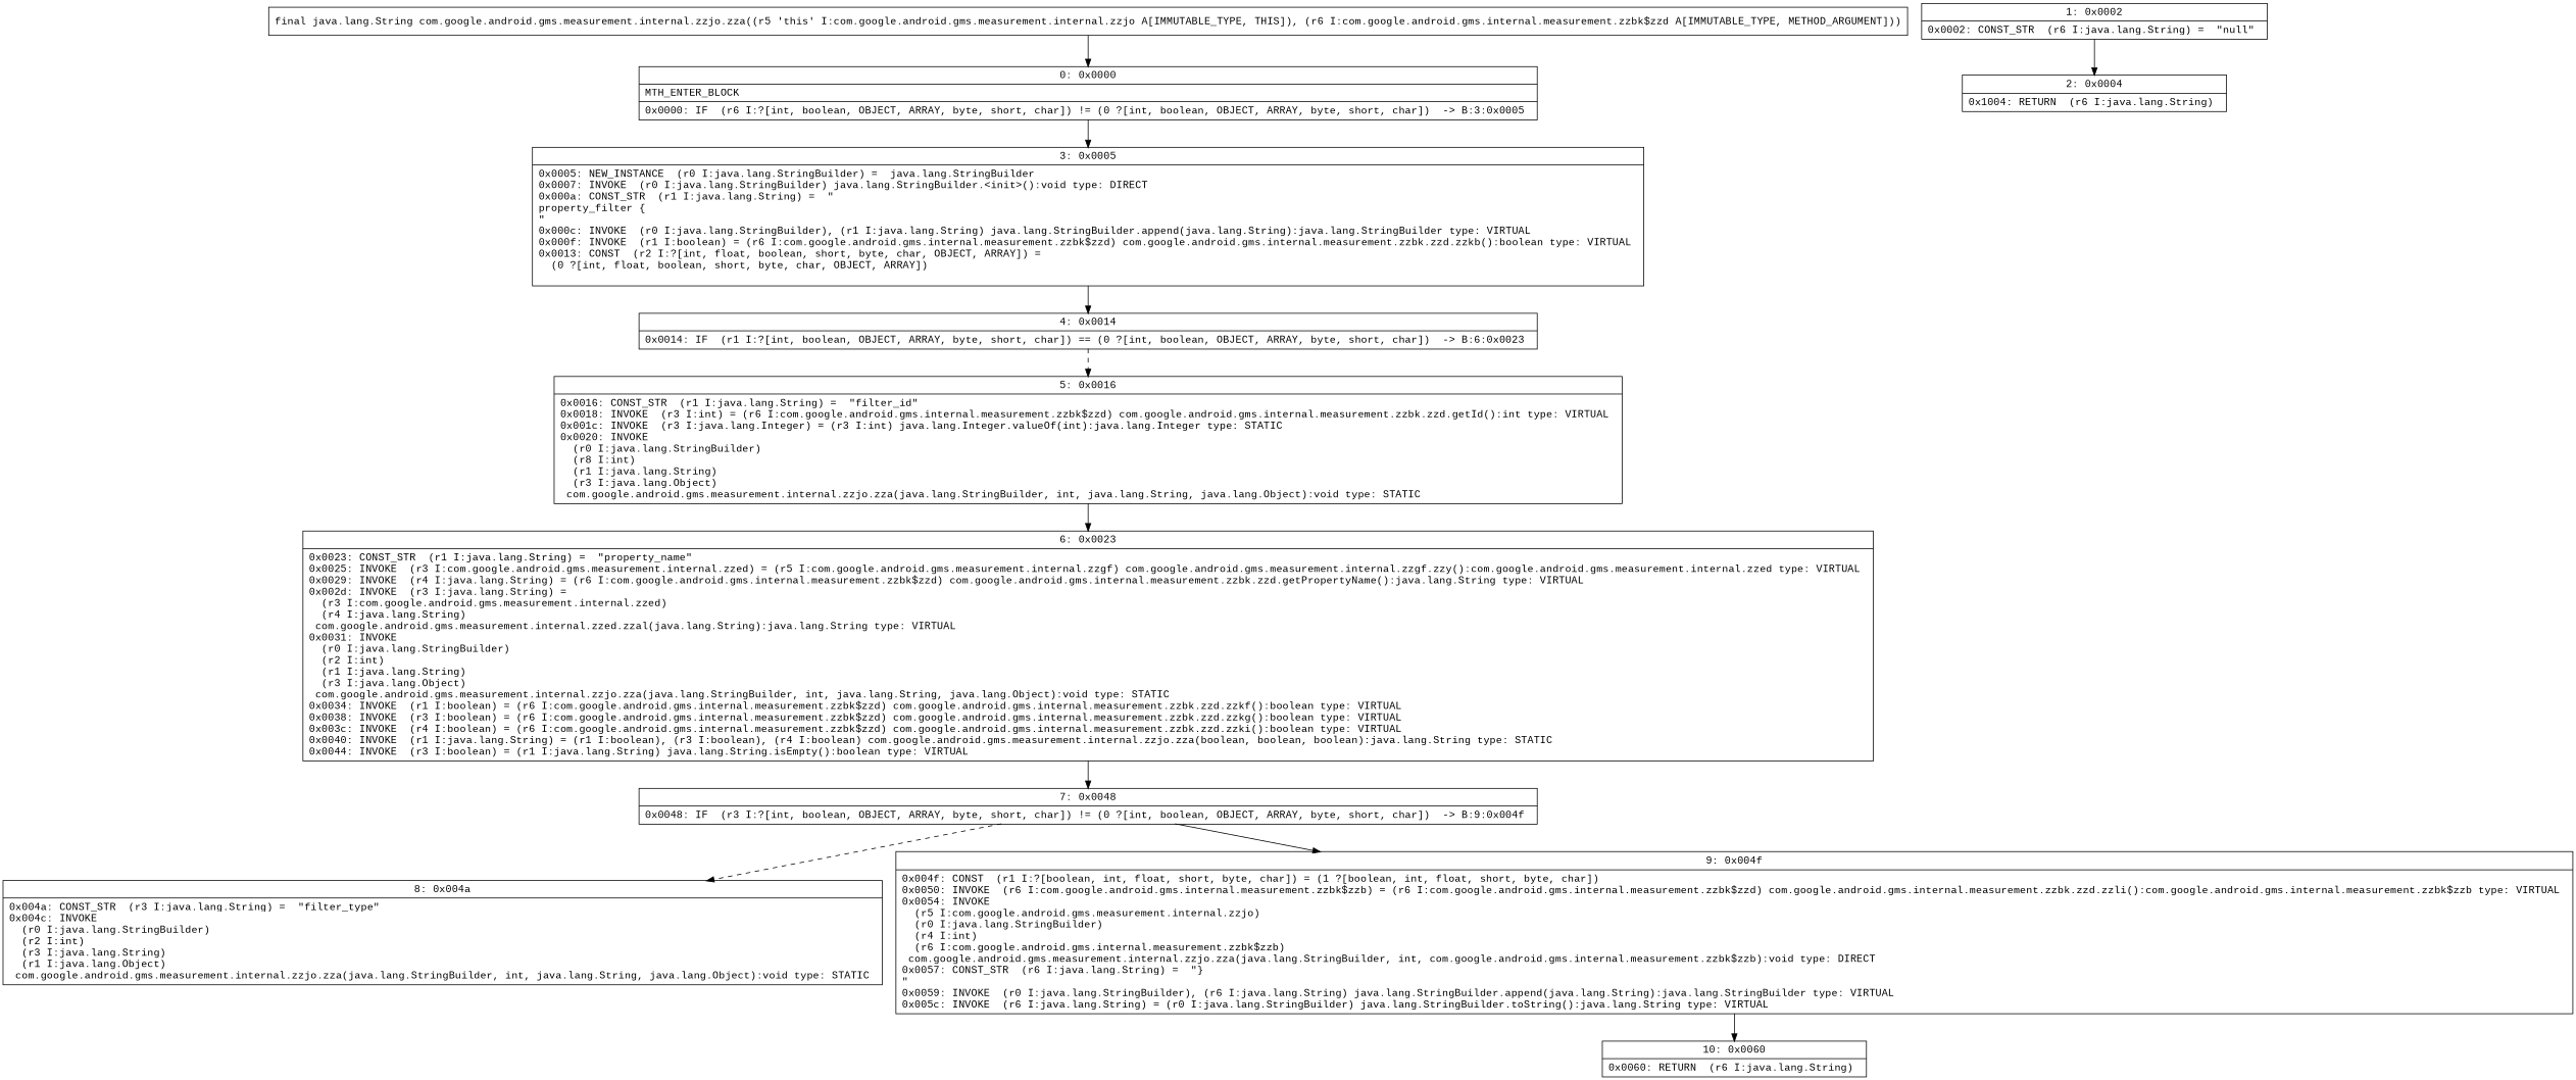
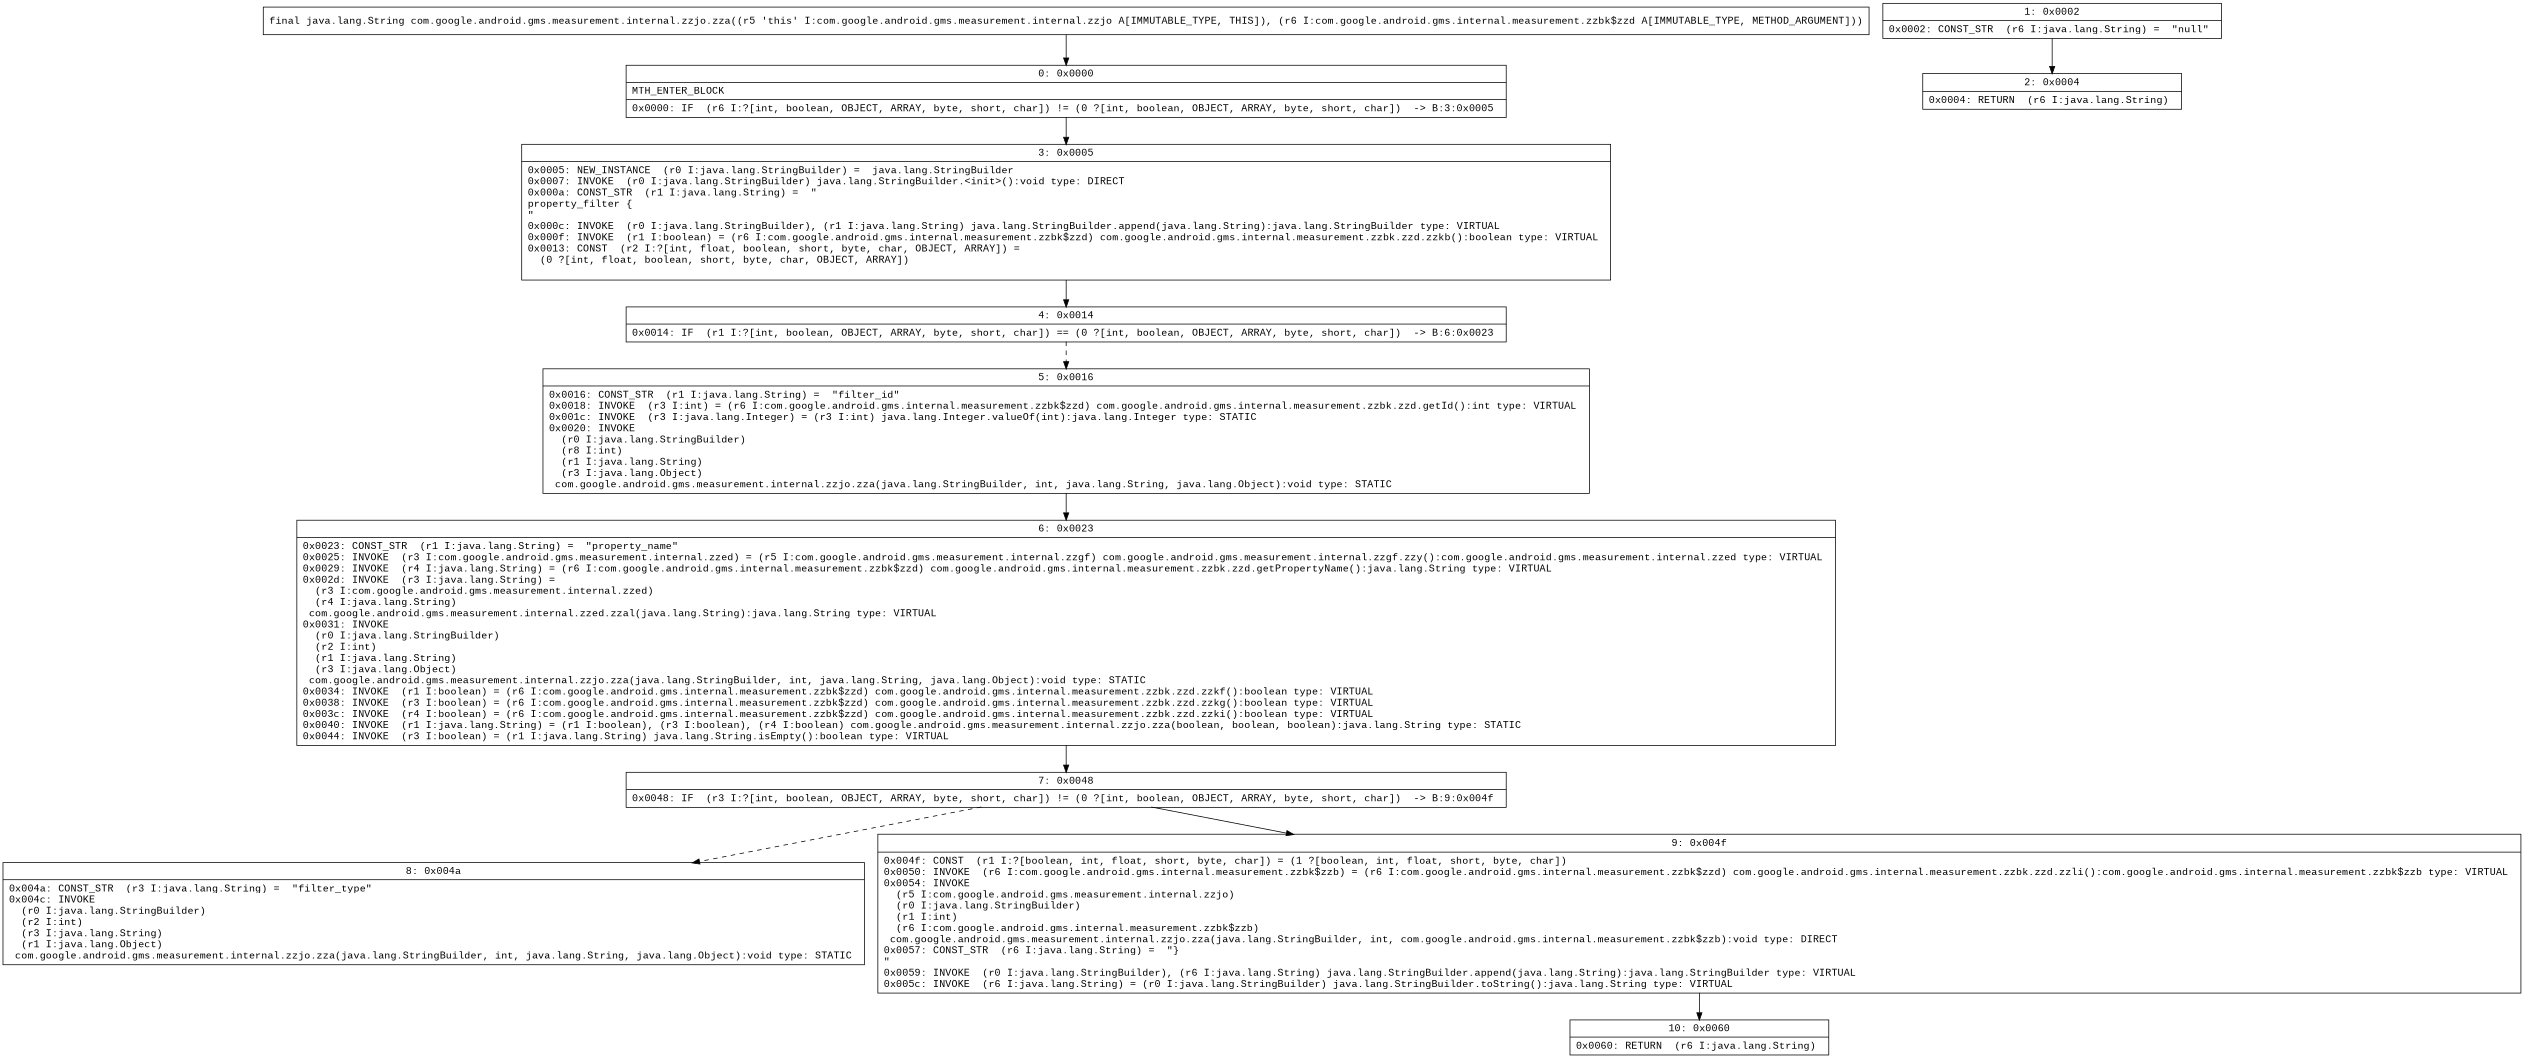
  digraph {
    fontname="Liberation Mono"
    node [fontname="Liberation Mono" shape=record]
    edge [fontname="Liberation Mono"]
    n1 [label="{0\:\ 0x0000|MTH_ENTER_BLOCK\l|0x0000: IF  (r6 I:?[int, boolean, OBJECT, ARRAY, byte, short, char]) != (0 ?[int, boolean, OBJECT, ARRAY, byte, short, char])  \-\> B:3:0x0005 \l}"]
    n2 [label="{3\:\ 0x0005|0x0005: NEW_INSTANCE  (r0 I:java.lang.StringBuilder) =  java.lang.StringBuilder \l0x0007: INVOKE  (r0 I:java.lang.StringBuilder) java.lang.StringBuilder.\<init\>():void type: DIRECT \l0x000a: CONST_STR  (r1 I:java.lang.String) =  \"\lproperty_filter \{\l\" \l0x000c: INVOKE  (r0 I:java.lang.StringBuilder), (r1 I:java.lang.String) java.lang.StringBuilder.append(java.lang.String):java.lang.StringBuilder type: VIRTUAL \l0x000f: INVOKE  (r1 I:boolean) = (r6 I:com.google.android.gms.internal.measurement.zzbk$zzd) com.google.android.gms.internal.measurement.zzbk.zzd.zzkb():boolean type: VIRTUAL \l0x0013: CONST  (r2 I:?[int, float, boolean, short, byte, char, OBJECT, ARRAY]) = \l  (0 ?[int, float, boolean, short, byte, char, OBJECT, ARRAY])\l \l}"]
    n3 [label="{1\:\ 0x0002|0x0002: CONST_STR  (r6 I:java.lang.String) =  \"null\" \l}"]
-   n4 [label="{2\:\ 0x0004|0x1004: RETURN  (r6 I:java.lang.String) \l}"]
+   n4 [label="{2\:\ 0x0004|0x0004: RETURN  (r6 I:java.lang.String) \l}"]
    n5 [label="{4\:\ 0x0014|0x0014: IF  (r1 I:?[int, boolean, OBJECT, ARRAY, byte, short, char]) == (0 ?[int, boolean, OBJECT, ARRAY, byte, short, char])  \-\> B:6:0x0023 \l}"]
    n6 [label="{5\:\ 0x0016|0x0016: CONST_STR  (r1 I:java.lang.String) =  \"filter_id\" \l0x0018: INVOKE  (r3 I:int) = (r6 I:com.google.android.gms.internal.measurement.zzbk$zzd) com.google.android.gms.internal.measurement.zzbk.zzd.getId():int type: VIRTUAL \l0x001c: INVOKE  (r3 I:java.lang.Integer) = (r3 I:int) java.lang.Integer.valueOf(int):java.lang.Integer type: STATIC \l0x0020: INVOKE  \l  (r0 I:java.lang.StringBuilder)\l  (r8 I:int)\l  (r1 I:java.lang.String)\l  (r3 I:java.lang.Object)\l com.google.android.gms.measurement.internal.zzjo.zza(java.lang.StringBuilder, int, java.lang.String, java.lang.Object):void type: STATIC \l}"]
    n7 [label="{6\:\ 0x0023|0x0023: CONST_STR  (r1 I:java.lang.String) =  \"property_name\" \l0x0025: INVOKE  (r3 I:com.google.android.gms.measurement.internal.zzed) = (r5 I:com.google.android.gms.measurement.internal.zzgf) com.google.android.gms.measurement.internal.zzgf.zzy():com.google.android.gms.measurement.internal.zzed type: VIRTUAL \l0x0029: INVOKE  (r4 I:java.lang.String) = (r6 I:com.google.android.gms.internal.measurement.zzbk$zzd) com.google.android.gms.internal.measurement.zzbk.zzd.getPropertyName():java.lang.String type: VIRTUAL \l0x002d: INVOKE  (r3 I:java.lang.String) = \l  (r3 I:com.google.android.gms.measurement.internal.zzed)\l  (r4 I:java.lang.String)\l com.google.android.gms.measurement.internal.zzed.zzal(java.lang.String):java.lang.String type: VIRTUAL \l0x0031: INVOKE  \l  (r0 I:java.lang.StringBuilder)\l  (r2 I:int)\l  (r1 I:java.lang.String)\l  (r3 I:java.lang.Object)\l com.google.android.gms.measurement.internal.zzjo.zza(java.lang.StringBuilder, int, java.lang.String, java.lang.Object):void type: STATIC \l0x0034: INVOKE  (r1 I:boolean) = (r6 I:com.google.android.gms.internal.measurement.zzbk$zzd) com.google.android.gms.internal.measurement.zzbk.zzd.zzkf():boolean type: VIRTUAL \l0x0038: INVOKE  (r3 I:boolean) = (r6 I:com.google.android.gms.internal.measurement.zzbk$zzd) com.google.android.gms.internal.measurement.zzbk.zzd.zzkg():boolean type: VIRTUAL \l0x003c: INVOKE  (r4 I:boolean) = (r6 I:com.google.android.gms.internal.measurement.zzbk$zzd) com.google.android.gms.internal.measurement.zzbk.zzd.zzki():boolean type: VIRTUAL \l0x0040: INVOKE  (r1 I:java.lang.String) = (r1 I:boolean), (r3 I:boolean), (r4 I:boolean) com.google.android.gms.measurement.internal.zzjo.zza(boolean, boolean, boolean):java.lang.String type: STATIC \l0x0044: INVOKE  (r3 I:boolean) = (r1 I:java.lang.String) java.lang.String.isEmpty():boolean type: VIRTUAL \l}"]
    n8 [label="{7\:\ 0x0048|0x0048: IF  (r3 I:?[int, boolean, OBJECT, ARRAY, byte, short, char]) != (0 ?[int, boolean, OBJECT, ARRAY, byte, short, char])  \-\> B:9:0x004f \l}"]
    n9 [label="{8\:\ 0x004a|0x004a: CONST_STR  (r3 I:java.lang.String) =  \"filter_type\" \l0x004c: INVOKE  \l  (r0 I:java.lang.StringBuilder)\l  (r2 I:int)\l  (r3 I:java.lang.String)\l  (r1 I:java.lang.Object)\l com.google.android.gms.measurement.internal.zzjo.zza(java.lang.StringBuilder, int, java.lang.String, java.lang.Object):void type: STATIC \l}"]
-   n10 [label="{9\:\ 0x004f|0x004f: CONST  (r1 I:?[boolean, int, float, short, byte, char]) = (1 ?[boolean, int, float, short, byte, char]) \l0x0050: INVOKE  (r6 I:com.google.android.gms.internal.measurement.zzbk$zzb) = (r6 I:com.google.android.gms.internal.measurement.zzbk$zzd) com.google.android.gms.internal.measurement.zzbk.zzd.zzli():com.google.android.gms.internal.measurement.zzbk$zzb type: VIRTUAL \l0x0054: INVOKE  \l  (r5 I:com.google.android.gms.measurement.internal.zzjo)\l  (r0 I:java.lang.StringBuilder)\l  (r4 I:int)\l  (r6 I:com.google.android.gms.internal.measurement.zzbk$zzb)\l com.google.android.gms.measurement.internal.zzjo.zza(java.lang.StringBuilder, int, com.google.android.gms.internal.measurement.zzbk$zzb):void type: DIRECT \l0x0057: CONST_STR  (r6 I:java.lang.String) =  \"\}\l\" \l0x0059: INVOKE  (r0 I:java.lang.StringBuilder), (r6 I:java.lang.String) java.lang.StringBuilder.append(java.lang.String):java.lang.StringBuilder type: VIRTUAL \l0x005c: INVOKE  (r6 I:java.lang.String) = (r0 I:java.lang.StringBuilder) java.lang.StringBuilder.toString():java.lang.String type: VIRTUAL \l}"]
+   n10 [label="{9\:\ 0x004f|0x004f: CONST  (r1 I:?[boolean, int, float, short, byte, char]) = (1 ?[boolean, int, float, short, byte, char]) \l0x0050: INVOKE  (r6 I:com.google.android.gms.internal.measurement.zzbk$zzb) = (r6 I:com.google.android.gms.internal.measurement.zzbk$zzd) com.google.android.gms.internal.measurement.zzbk.zzd.zzli():com.google.android.gms.internal.measurement.zzbk$zzb type: VIRTUAL \l0x0054: INVOKE  \l  (r5 I:com.google.android.gms.measurement.internal.zzjo)\l  (r0 I:java.lang.StringBuilder)\l  (r1 I:int)\l  (r6 I:com.google.android.gms.internal.measurement.zzbk$zzb)\l com.google.android.gms.measurement.internal.zzjo.zza(java.lang.StringBuilder, int, com.google.android.gms.internal.measurement.zzbk$zzb):void type: DIRECT \l0x0057: CONST_STR  (r6 I:java.lang.String) =  \"\}\l\" \l0x0059: INVOKE  (r0 I:java.lang.StringBuilder), (r6 I:java.lang.String) java.lang.StringBuilder.append(java.lang.String):java.lang.StringBuilder type: VIRTUAL \l0x005c: INVOKE  (r6 I:java.lang.String) = (r0 I:java.lang.StringBuilder) java.lang.StringBuilder.toString():java.lang.String type: VIRTUAL \l}"]
    n11 [label="{10\:\ 0x0060|0x0060: RETURN  (r6 I:java.lang.String) \l}"]
    n12 [label="{final java.lang.String com.google.android.gms.measurement.internal.zzjo.zza((r5 'this' I:com.google.android.gms.measurement.internal.zzjo A[IMMUTABLE_TYPE, THIS]), (r6 I:com.google.android.gms.internal.measurement.zzbk$zzd A[IMMUTABLE_TYPE, METHOD_ARGUMENT])) }"]
    n1 -> n2
    n2 -> n5
    n3 -> n4
    n5 -> n6 [style=dashed]
    n6 -> n7
    n7 -> n8
    n8 -> n9 [style=dashed]
    n8 -> n10
    n10 -> n11
    n12 -> n1
  }
